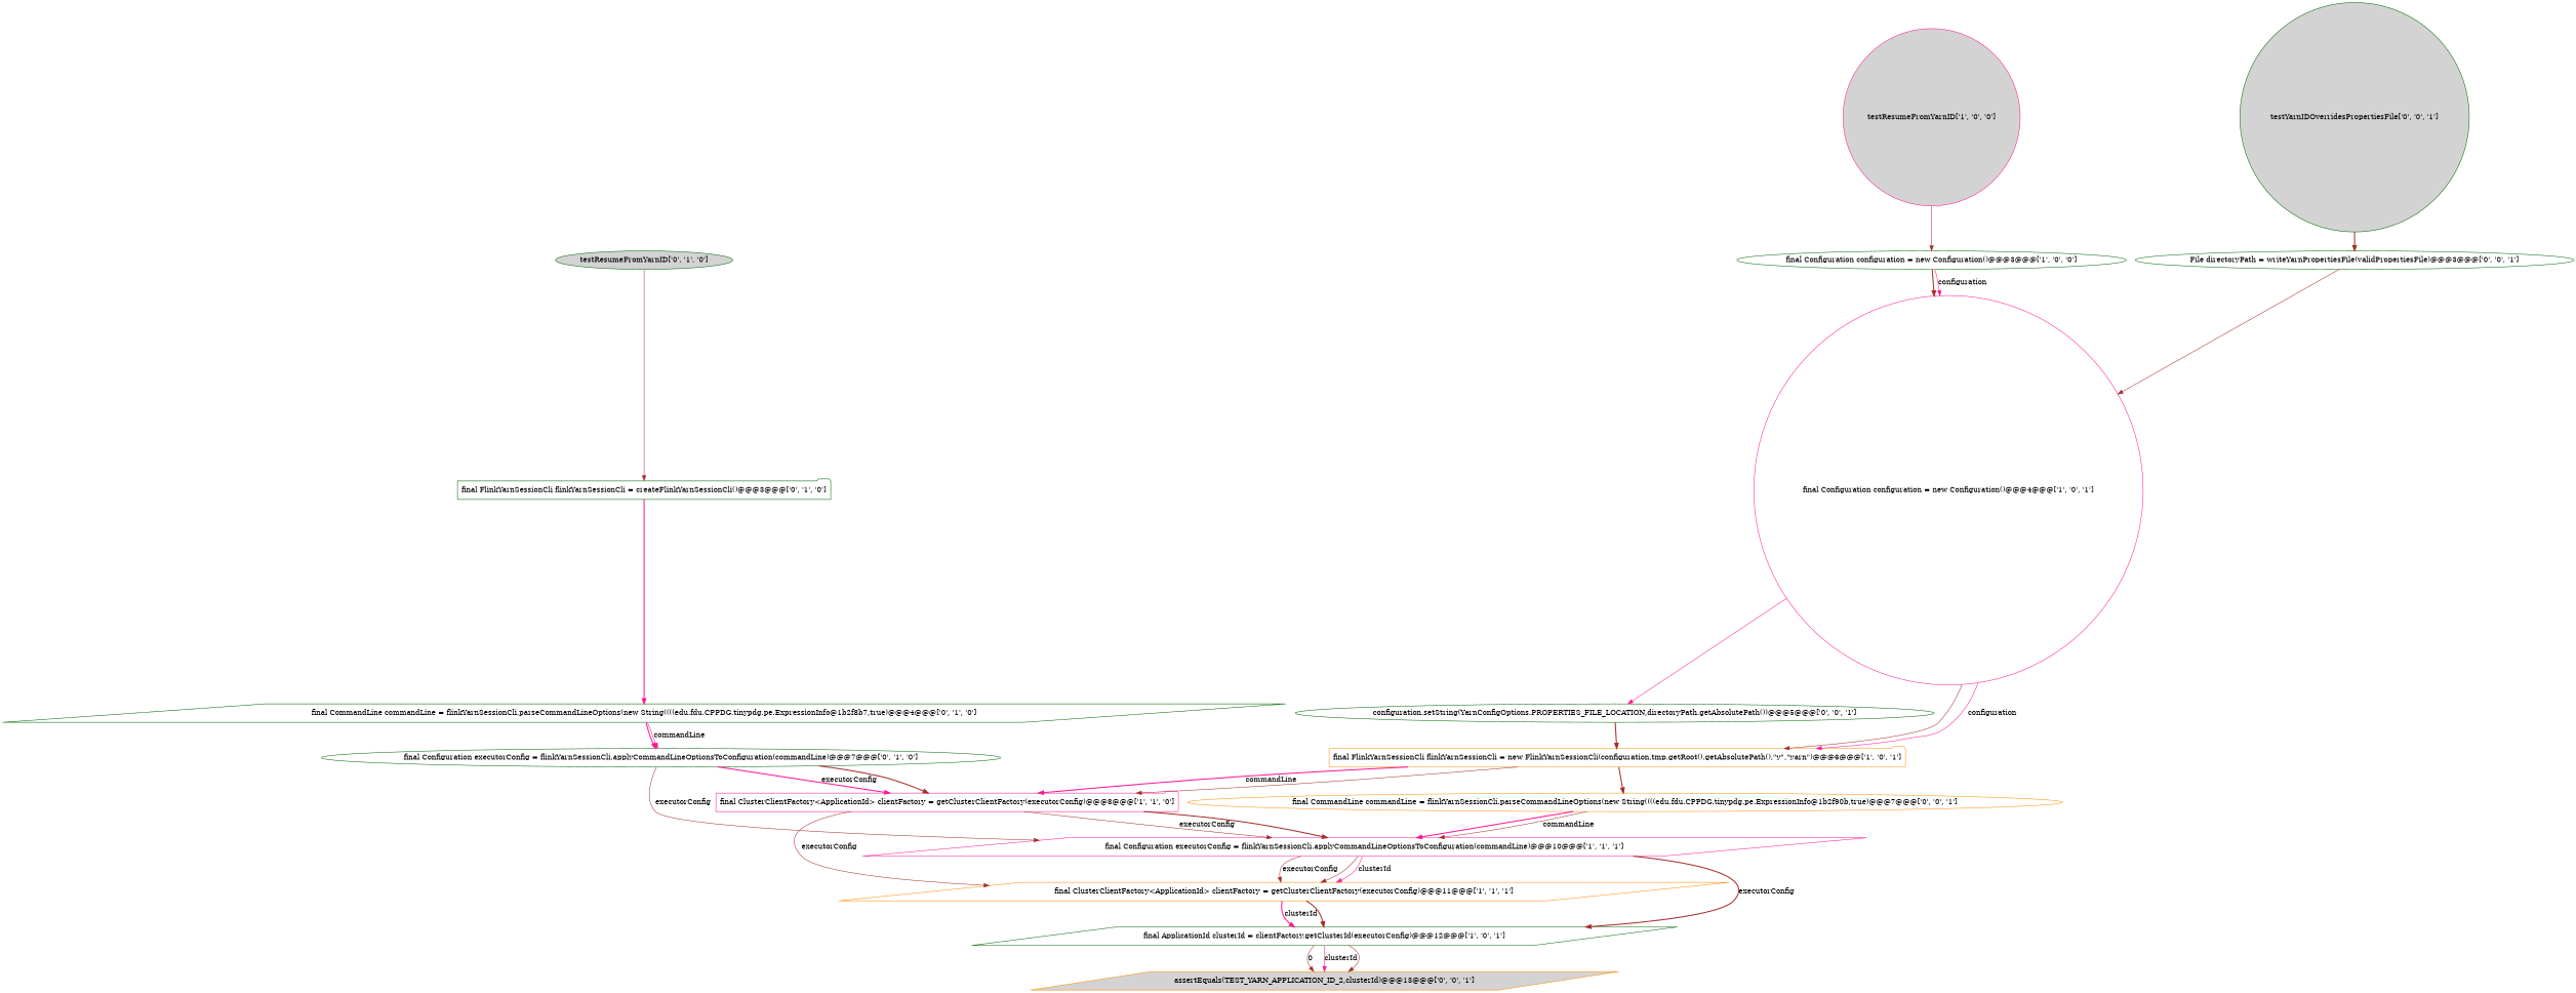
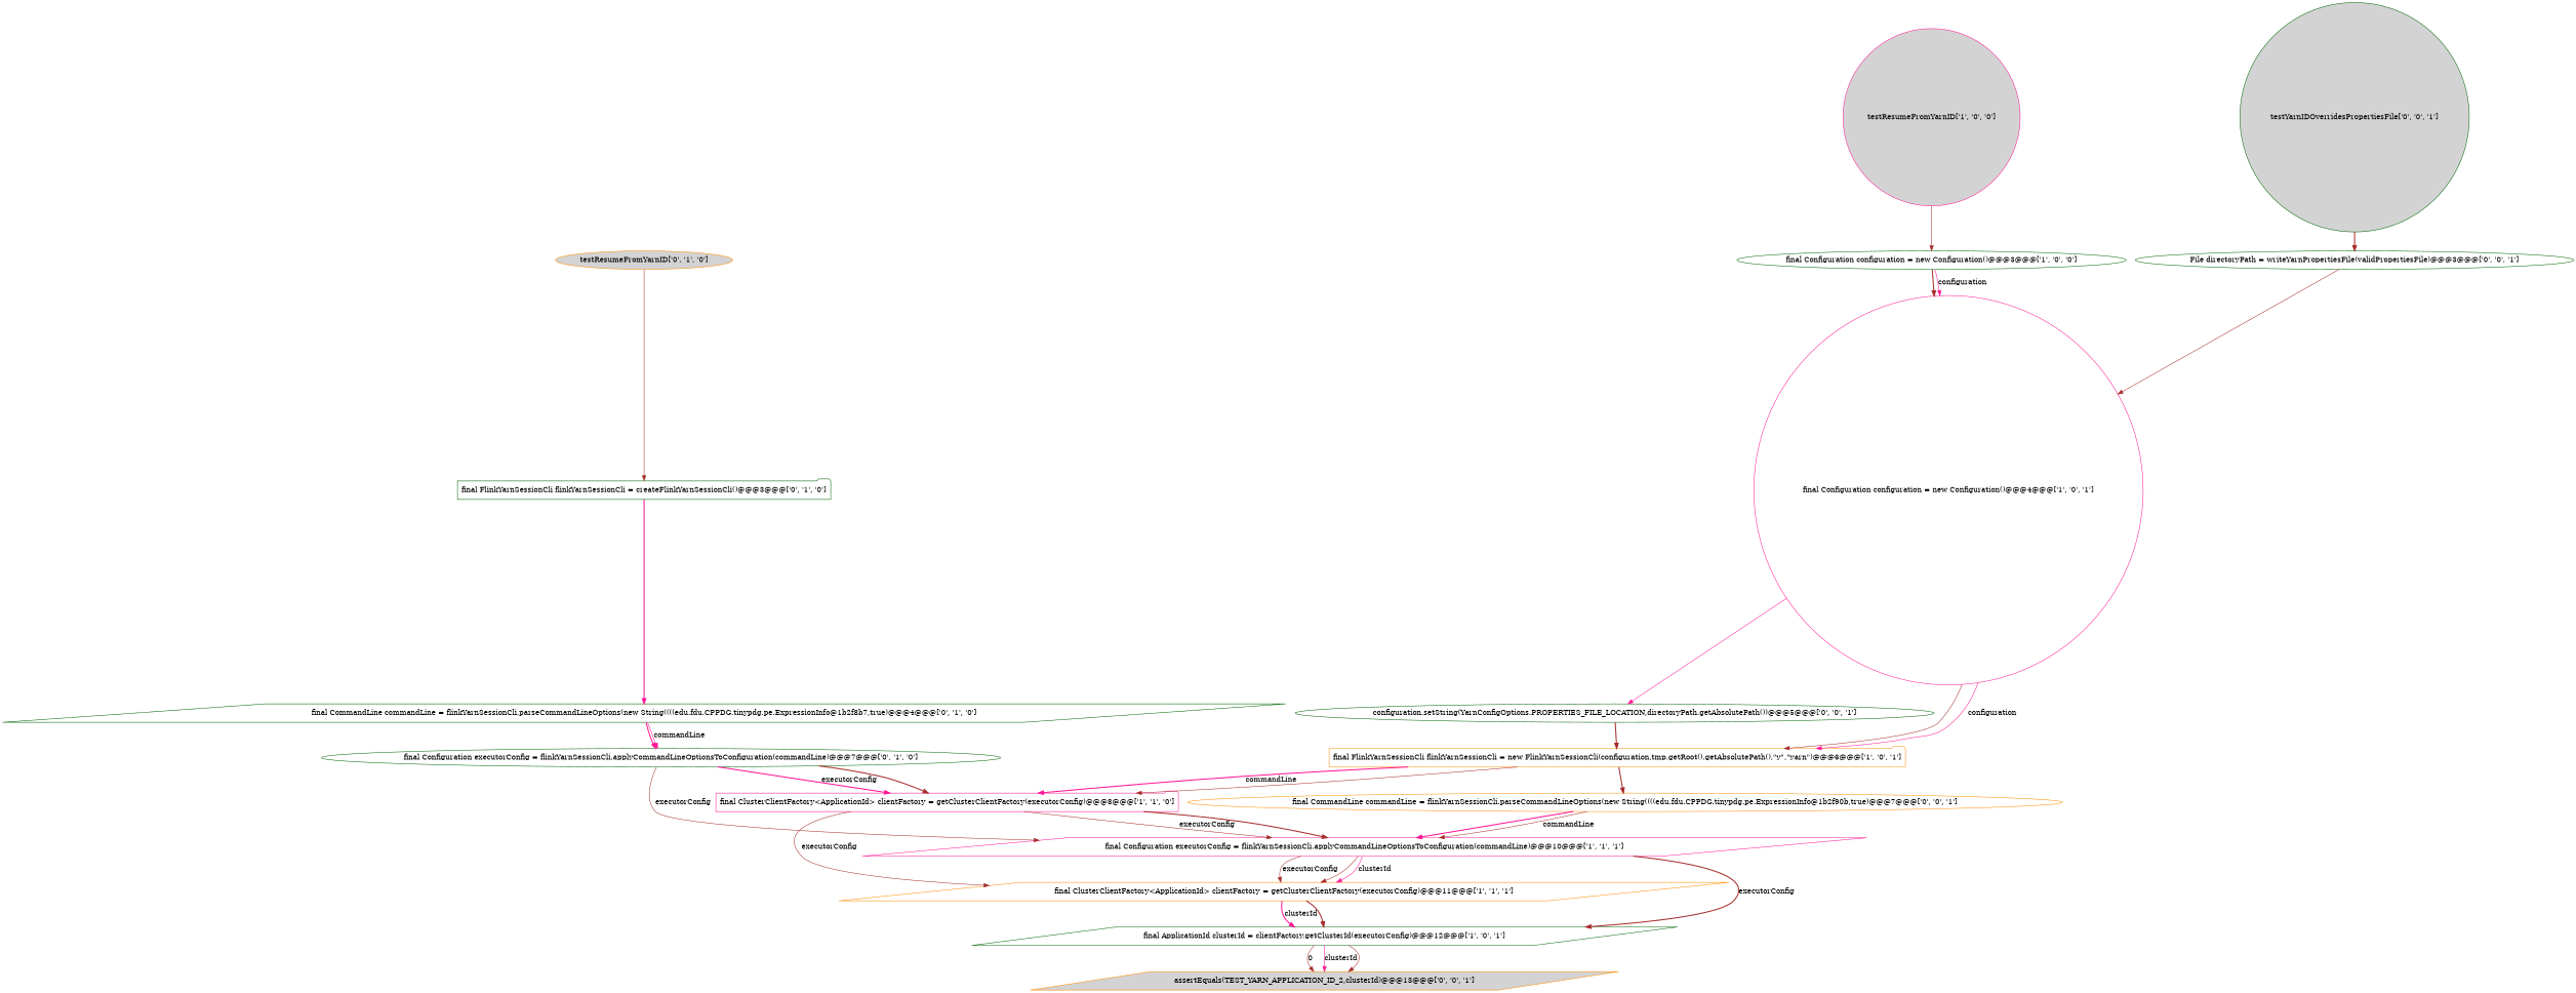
  digraph {
    node [fillcolor=white shape=ellipse style=filled color=darkgreen]
    edge [style=solid color=brown]
    n1 [label="final Configuration configuration = new Configuration()@@@4@@@['1', '0', '1']" shape=circle color=deeppink]
    n2 [label="final FlinkYarnSessionCli flinkYarnSessionCli = new FlinkYarnSessionCli(configuration,tmp.getRoot().getAbsolutePath(),\"y\",\"yarn\")@@@6@@@['1', '0', '1']" shape=folder color=darkorange]
    n3 [label="configuration.setString(YarnConfigOptions.PROPERTIES_FILE_LOCATION,directoryPath.getAbsolutePath())@@@5@@@['0', '0', '1']"]
    n4 [label="final ClusterClientFactory<ApplicationId> clientFactory = getClusterClientFactory(executorConfig)@@@11@@@['1', '1', '1']" shape=parallelogram color=darkorange]
    n5 [label="final ApplicationId clusterId = clientFactory.getClusterId(executorConfig)@@@12@@@['1', '0', '1']" shape=parallelogram]
    n6 [label="final CommandLine commandLine = flinkYarnSessionCli.parseCommandLineOptions(new String((((edu.fdu.CPPDG.tinypdg.pe.ExpressionInfo@1b2f90b,true)@@@7@@@['0', '0', '1']" color=darkorange]
    n7 [label="final ClusterClientFactory<ApplicationId> clientFactory = getClusterClientFactory(executorConfig)@@@8@@@['1', '1', '0']" shape=folder color=deeppink]
    n8 [label="final FlinkYarnSessionCli flinkYarnSessionCli = createFlinkYarnSessionCli()@@@3@@@['0', '1', '0']" shape=folder]
    n9 [label="final CommandLine commandLine = flinkYarnSessionCli.parseCommandLineOptions(new String((((edu.fdu.CPPDG.tinypdg.pe.ExpressionInfo@1b2f8b7,true)@@@4@@@['0', '1', '0']" shape=parallelogram]
    n10 [label="final Configuration executorConfig = flinkYarnSessionCli.applyCommandLineOptionsToConfiguration(commandLine)@@@10@@@['1', '1', '1']" shape=parallelogram color=deeppink]
    n11 [fillcolor=lightgray label="testResumeFromYarnID['1', '0', '0']" shape=circle color=deeppink]
    n12 [label="final Configuration configuration = new Configuration()@@@3@@@['1', '0', '0']"]
    n13 [fillcolor=lightgray label="assertEquals(TEST_YARN_APPLICATION_ID_2,clusterId)@@@13@@@['0', '0', '1']" shape=parallelogram color=darkorange]
    n14 [label="final Configuration executorConfig = flinkYarnSessionCli.applyCommandLineOptionsToConfiguration(commandLine)@@@7@@@['0', '1', '0']"]
-   n15 [fillcolor=lightgray label="testResumeFromYarnID['0', '1', '0']"]
+   n15 [fillcolor=lightgray label="testResumeFromYarnID['0', '1', '0']" color=darkorange]
    n16 [fillcolor=lightgray label="testYarnIDOverridesPropertiesFile['0', '0', '1']" shape=circle]
    n17 [label="File directoryPath = writeYarnPropertiesFile(validPropertiesFile)@@@3@@@['0', '0', '1']"]
    n1 -> n2
    n1 -> n2 [label=configuration color=deeppink]
    n1 -> n3 [color=deeppink]
    n2 -> n6 [style=bold]
    n2 -> n7 [label=commandLine style=bold color=deeppink]
    n2 -> n7
    n3 -> n2 [style=bold]
    n4 -> n5 [label=clusterId style=bold color=deeppink]
    n4 -> n5 [style=bold]
    n5 -> n13 [label=0]
    n5 -> n13 [label=clusterId color=deeppink]
    n5 -> n13
    n6 -> n10 [style=bold color=deeppink]
    n6 -> n10 [label=commandLine]
    n7 -> n4 [label=executorConfig]
    n7 -> n10 [label=executorConfig]
    n7 -> n10 [style=bold]
    n8 -> n9 [style=bold color=deeppink]
    n9 -> n14 [style=bold color=deeppink]
    n9 -> n14 [label=commandLine color=deeppink]
    n10 -> n4
    n10 -> n4 [label=clusterId color=deeppink]
    n10 -> n4 [label=executorConfig]
    n10 -> n5 [label=executorConfig style=bold]
    n11 -> n12
    n12 -> n1 [style=bold]
    n12 -> n1 [label=configuration color=deeppink]
    n14 -> n7 [label=executorConfig style=bold color=deeppink]
    n14 -> n7 [style=bold]
    n14 -> n10 [label=executorConfig]
    n15 -> n8
    n16 -> n17 [style=bold]
    n17 -> n1
  }
